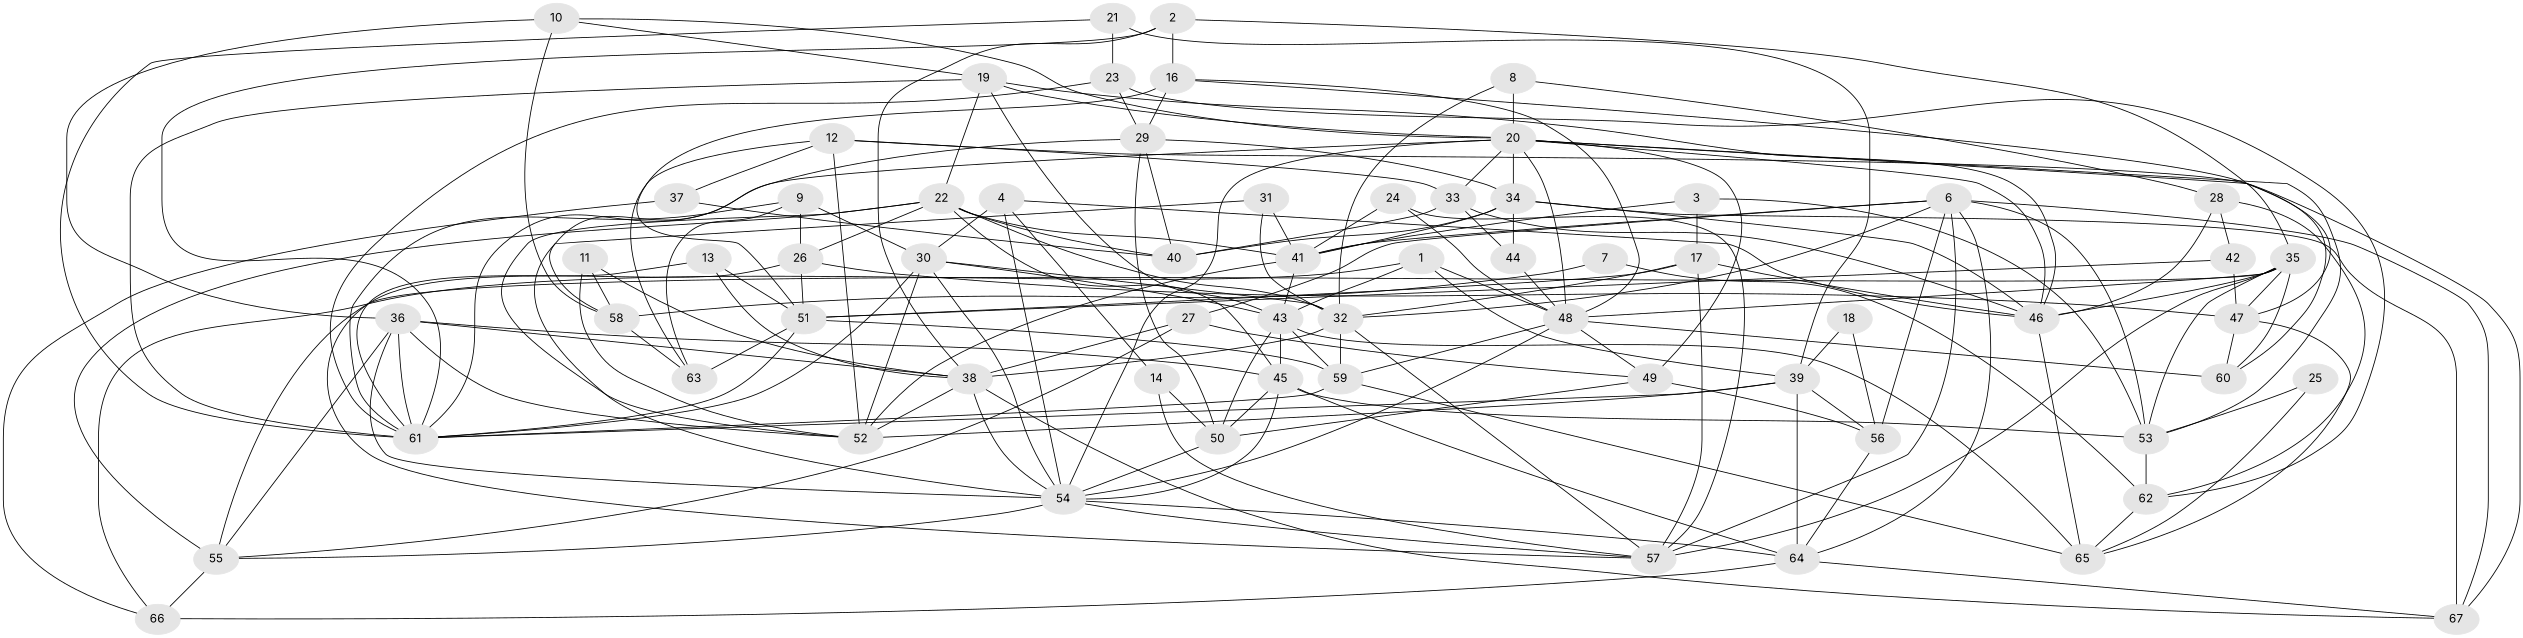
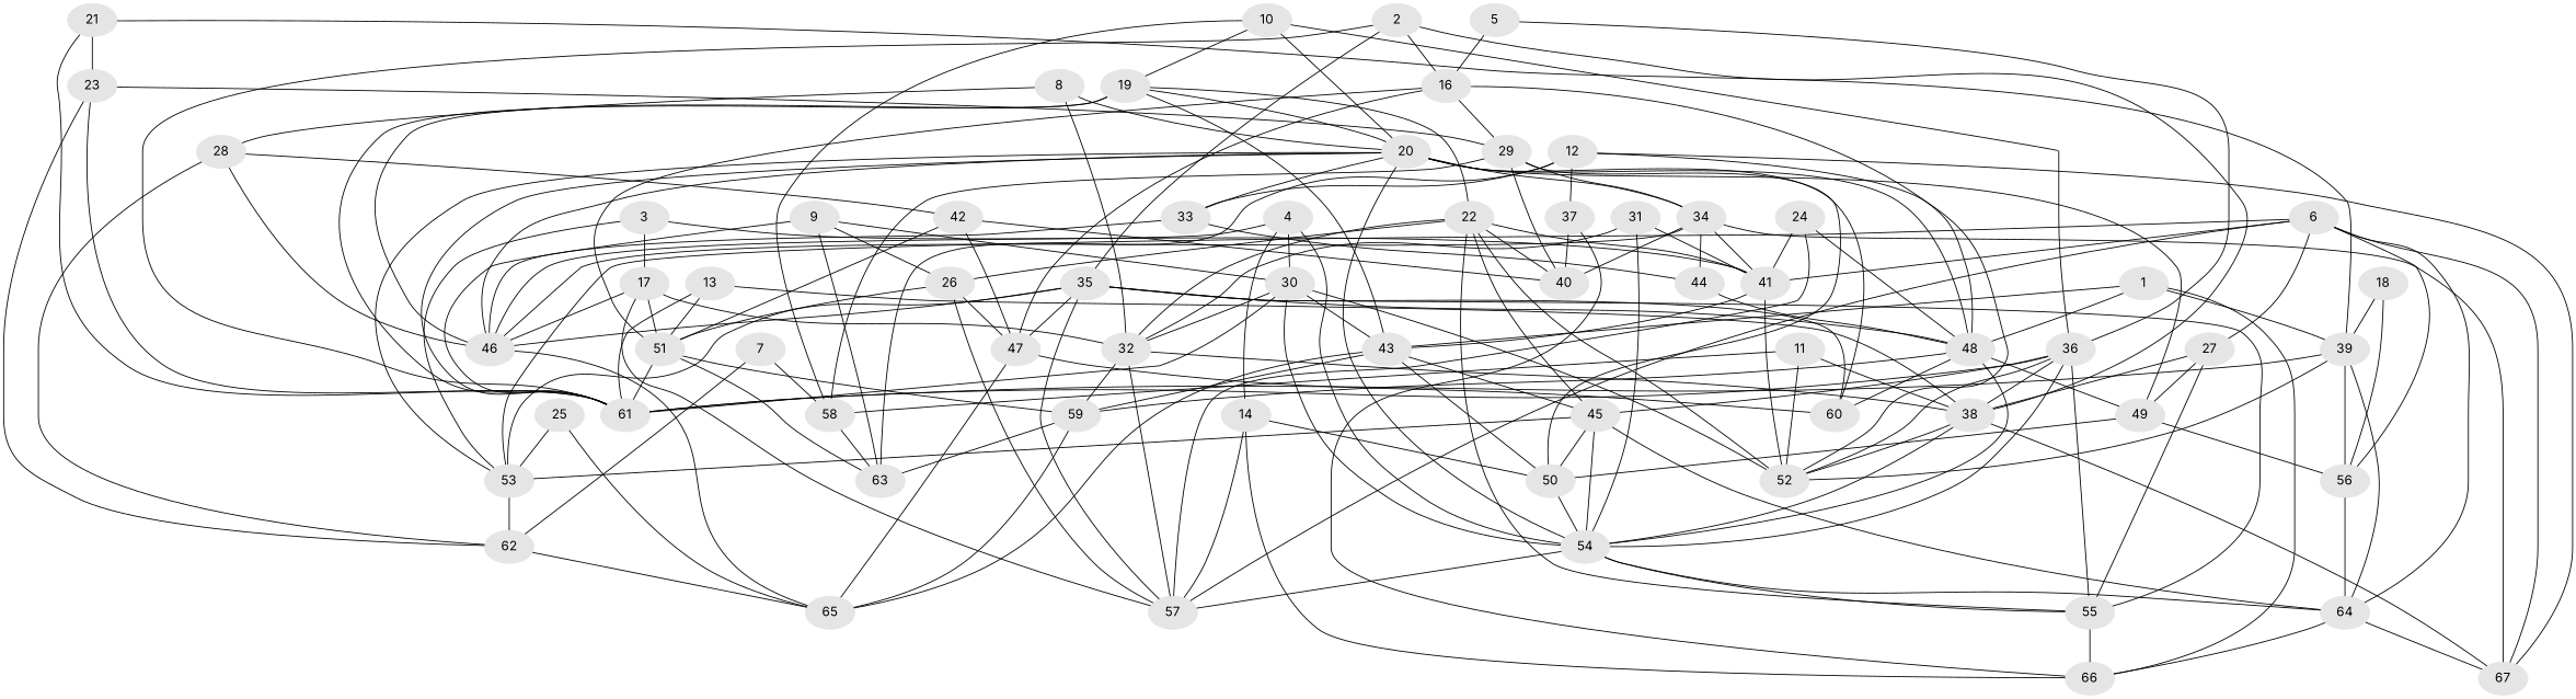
  graph {
    fontname=Inter
    node [color=gray90 fontname=Inter style=filled]
    edge [fontname=Inter weight=1.0]
    1
    39
    43
    48
    66
    61
    56
    64
    52
    50
    45
    65
    59
    54
    49
    60
    2
    16
    35
    38
    51
    29
    47
    53
    46
    57
    55
    67
    3
    17
    41
    32
    62
    4
    14
    30
+   5
    36
    6
    27
    7
    58
    63
    8
    20
    28
    33
    34
    42
    9
    26
    10
    19
    22
    11
    12
    37
    40
    44
    13
    18
    21
    23
    24
    25
    31
    1 -- 39
    1 -- 43
    1 -- 48
    1 -- 66
    39 -- 61
    39 -- 56
    39 -- 64
    39 -- 52
    43 -- 50
    43 -- 45
    43 -- 65
    43 -- 59
    48 -- 59
    48 -- 54
    48 -- 49
    48 -- 60
    56 -- 64
    64 -- 66
    64 -- 67
    50 -- 54
    45 -- 64
    45 -- 50
    45 -- 54
    45 -- 53 [weight=2.0]
    59 -- 65
-   59 -- 61
+   59 -- 63
    54 -- 64
    54 -- 57
    54 -- 55
    49 -- 56
    49 -- 50
    2 -- 61
    2 -- 16
    2 -- 35
    2 -- 38
    16 -- 48
    16 -- 51
    16 -- 29
    16 -- 47
    35 -- 48
    35 -- 60
    35 -- 47
    35 -- 53
    35 -- 46
    35 -- 57
    35 -- 55
    38 -- 52
    38 -- 54
    38 -- 67
    51 -- 61
    51 -- 59
    51 -- 63
    29 -- 50
    29 -- 58
    29 -- 34
    29 -- 40
    47 -- 65
    47 -- 60
    53 -- 62
    46 -- 65
    55 -- 66
    3 -- 53
    3 -- 17
    3 -- 41
    17 -- 51
    17 -- 46
    17 -- 57
    17 -- 32
    41 -- 43
    41 -- 52
    32 -- 59
    32 -- 38
    32 -- 57
    62 -- 65
    4 -- 54
    4 -- 46
    4 -- 14
    4 -- 30
+   14 -- 66
    14 -- 50
    14 -- 57
    30 -- 43
    30 -- 61
    30 -- 52
    30 -- 54
    30 -- 32
+   5 -- 16
+   5 -- 36
    36 -- 61
    36 -- 52
    36 -- 45
    36 -- 54
    36 -- 38
    36 -- 55
    6 -- 56
    6 -- 64
    6 -- 53
    6 -- 57
    6 -- 67
    6 -- 41
-   6 -- 32
    6 -- 27
    27 -- 49
    27 -- 38
    27 -- 55
    7 -- 62
    7 -- 58
    58 -- 63
    8 -- 32
    8 -- 20
    8 -- 28
    20 -- 48
    20 -- 61
    20 -- 54
    20 -- 49
    20 -- 60
    20 -- 53
    20 -- 46
    20 -- 33
    20 -- 34
    28 -- 46
    28 -- 62
    28 -- 42
    33 -- 46
-   33 -- 40
+   42 -- 40
    33 -- 44
    34 -- 46
    34 -- 67
    34 -- 41
    34 -- 40
    34 -- 44
    42 -- 51
    42 -- 47
    9 -- 61
    9 -- 30
    9 -- 63
    9 -- 26
    26 -- 51
    26 -- 47
    26 -- 57
    10 -- 36
    10 -- 58
    10 -- 20
    10 -- 19
    19 -- 43
    19 -- 61
    19 -- 46
    19 -- 20
    19 -- 22
    22 -- 52 [weight=2.0]
    22 -- 45
    22 -- 55
    22 -- 41
    22 -- 32
    22 -- 26
    22 -- 40
    11 -- 52
    11 -- 38
    11 -- 58
    12 -- 52
    12 -- 67
    12 -- 63
    12 -- 33
    12 -- 37
    37 -- 66
    37 -- 40
    44 -- 48
    13 -- 61
    13 -- 38
    13 -- 51
    18 -- 39
    18 -- 56
    21 -- 39
    21 -- 61
    21 -- 23
    23 -- 61
    23 -- 29
    23 -- 62
    24 -- 48
    24 -- 57
    24 -- 41
    25 -- 65
    25 -- 53
    31 -- 54
    31 -- 41
    31 -- 32
  }
